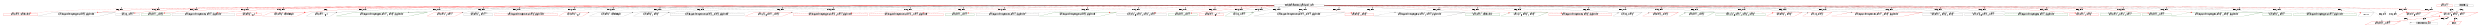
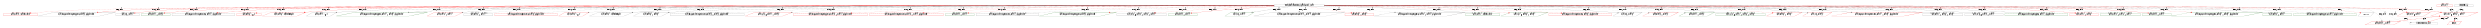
  digraph {
    node [color=red shape=house]
    edge [arrowhead=diamond color=gray40 style=solid]
    n1 [label="(Call,vx[1] = mat[2] + mat[4])" shape=parallelogram]
    n2 [color=gray40 label="(MethodReturn,void)"]
    n3 [label="(Call,mat[2] + mat[4])" shape=parallelogram]
    n4 [label="(Block,)" shape=parallelogram]
    n5 [color=gray40 label="(MethodParameterIn,SplashCoord *mat)"]
    n6 [label="(Call,vx[0] = mat[4])" shape=parallelogram]
    n7 [label="(Call,mat[0] / scaledWidth)"]
    n8 [color=gray40 label="(Call,imgCoordMungeUpperC(mat[5], glyphMode))" shape=parallelogram]
    n9 [color=gray40 label="(Call,0.5 - mat[4])"]
    n10 [color=darkgreen label="(Call,mat[1] + mat[5])"]
    n11 [color=gray40 label="(Call,imgCoordMungeLowerC(mat[4], glyphMode))"]
    n12 [label="(Call,mat[3] >= 0)"]
    n13 [label="(Call,mat[3] / scaledHeight)" shape=parallelogram]
    n14 [color=gray40 label="(Call,mat[1] >= 0)" shape=parallelogram]
    n15 [color=darkgreen label="(Call,imgCoordMungeUpperC(mat[1] + mat[5], glyphMode))" shape=parallelogram]
    n16 [label="(Call,mat[2] + mat[4])" shape=parallelogram]
    n17 [color=gray40 label="(Call,mat[2] + mat[4])"]
    n18 [label="(Call,imgCoordMungeLowerC(mat[5], glyphMode))"]
    n19 [label="(Call,mat[2] >= 0)" shape=parallelogram]
    n20 [color=gray40 label="(Call,mat[2] / scaledHeight)" shape=parallelogram]
    n21 [color=gray40 label="(Call,mat[3] + mat[5])" shape=parallelogram]
    n22 [color=gray40 label="(Call,imgCoordMungeLowerC(mat[3] + mat[5], glyphMode))"]
    n23 [label="(Call,vy[3] = mat[1] + mat[5])" shape=parallelogram]
    n24 [label="(Call,imgCoordMungeUpperC(mat[2] + mat[4], glyphMode))"]
    n25 [label="(Call,imgCoordMungeLowerC(mat[2] + mat[4], glyphMode))"]
    n26 [color=darkgreen label="(Call,mat[0] + mat[4])"]
    n27 [color=gray40 label="(Call,imgCoordMungeLowerC(mat[4], glyphMode))"]
    n28 [color=darkgreen label="(Call,imgCoordMungeUpperC(mat[5], glyphMode))" shape=parallelogram]
    n29 [color=gray40 label="(Call,vx[2] = mat[0] + mat[2] + mat[4])"]
    n30 [color=darkgreen label="(Call,mat[0] + mat[4])"]
-   n31 [label="(Call,mat[0] >= 0)"]
    n32 [color=darkgreen label="(Call,0.5 - mat[4])" shape=parallelogram]
    n33 [color=gray40 label="(Call,imgCoordMungeLowerC(mat[0] + mat[4], glyphMode))" shape=parallelogram]
    n34 [label="(Call,mat[3] + mat[5])"]
    n35 [color=gray40 label="(Call,imgCoordMungeUpperC(mat[0] + mat[4], glyphMode))" shape=parallelogram]
    n36 [color=darkgreen label="(Call,mat[1] / scaledWidth)"]
    n37 [color=darkgreen label="(Call,vy[1] = mat[3] + mat[5])" shape=parallelogram]
    n38 [label="(Call,imgCoordMungeLowerC(mat[5], glyphMode))"]
    n39 [color=gray40 label="(Call,0.5 - mat[5])" shape=parallelogram]
    n40 [label="(Call,mat[3] + mat[5])" shape=parallelogram]
    n41 [color=darkgreen label="(Call,mat[1] + mat[5])" shape=parallelogram]
    n42 [color=darkgreen label="(Call,vy[2] = mat[1] + mat[3] + mat[5])"]
    n43 [label="(Call,mat[3] + mat[5])" shape=parallelogram]
    n44 [label="(Call,0.5 - mat[5])" shape=parallelogram]
    n45 [label="(Call,imgCoordMungeLowerC(mat[1] + mat[5], glyphMode))" shape=parallelogram]
    n46 [color=gray40 label="(Call,mat[1] + mat[3] + mat[5])"]
    n47 [color=gray40 label="(Call,vx[3] = mat[0] + mat[4])"]
    n48 [color=darkgreen label="(Call,imgCoordMungeUpperC(mat[4], glyphMode))"]
    n49 [label="(Call,mat[1] + mat[5])"]
    n50 [color=darkgreen label="(Call,mat[0] + mat[2] + mat[4])"]
    n51 [color=darkgreen label="(Call,mat[0] + mat[4])"]
    n52 [color=darkgreen label="(Call,imgCoordMungeUpperC(mat[3] + mat[5], glyphMode))" shape=parallelogram]
    n53 [color=darkgreen label="(Call,mat[2] + mat[4])"]
    n54 [color=darkgreen label="(Call,imgCoordMungeUpperC(mat[4], glyphMode))"]
    1000100 [color=gray40 shape=parallelogram]
    n56 [label="(Call,vx[1])"]
    n57 [color=gray40 label="(Identifier,vy)"]
    n1 -> n2 [arrowhead=dot color=red label="DDG: vx[1]"]
    n1 -> n3 [arrowhead=dot label="CFG: " style=dotted]
    n1 -> n4 [arrowhead=dot color=red label="AST: " style=dashed]
    n3 -> n1 [arrowhead=dot color=red label="AST: "]
    n5 -> n1 [color=red label="DDG: mat"]
    n5 -> n2 [arrowhead=dot label="DDG: mat" style=dotted]
    n5 -> n3 [arrowhead=dot label="DDG: mat" style=dashed]
    n5 -> n6 [color=red label="DDG: mat" style=dotted]
    n5 -> n7 [arrowhead=dot color=red label="DDG: mat" style=dashed]
    n5 -> n8 [arrowhead=dot color=red label="DDG: mat"]
    n5 -> n9 [arrowhead=dot color=red label="DDG: mat"]
    n5 -> n10 [color=red label="DDG: mat"]
    n5 -> n11 [color=red label="DDG: mat"]
-   n5 -> n12 [color=red label="CFG: " style=dotted]
+   n5 -> n12 [color=red label="DDG: mat" style=dotted]
    n5 -> n13 [arrowhead=dot color=red label="DDG: mat"]
    n5 -> n14 [arrowhead=dot label="DDG: mat"]
    n5 -> n15 [arrowhead=dot label="DDG: mat"]
    n5 -> n16 [label="DDG: mat"]
    n5 -> n17 [arrowhead=dot label="DDG: mat" style=dashed]
    n5 -> n18 [label="DDG: mat" style=dashed]
    n5 -> n19 [arrowhead=dot label="DDG: mat" style=dashed]
    n5 -> n20 [arrowhead=dot label="DDG: mat"]
    n5 -> n21 [label="DDG: mat"]
    n5 -> n22 [label="DDG: mat" style=dashed]
    n5 -> n23 [arrowhead=dot label="DDG: mat" style=dashed]
    n5 -> n24 [arrowhead=dot color=red label="DDG: mat" style=dashed]
    n5 -> n25 [arrowhead=dot color=red label="DDG: mat" style=dashed]
    n5 -> n26 [color=red label="DDG: mat" style=dashed]
    n5 -> n27 [label="DDG: mat" style=dashed]
    n5 -> n28 [color=red label="DDG: mat" style=dotted]
    n5 -> n29 [color=red label="DDG: mat" style=dashed]
    n5 -> n30 [arrowhead=dot color=red label="DDG: mat"]
-   n5 -> n31 [arrowhead=dot label="DDG: mat"]
    n5 -> n32 [label="DDG: mat"]
    n5 -> n33 [label="DDG: mat" style=dotted]
    n5 -> n34 [color=red label="DDG: mat" style=dashed]
    n5 -> n35 [label="DDG: mat" style=dotted]
    n5 -> n36 [label="DDG: mat"]
    n5 -> n37 [arrowhead=dot color=red label="DDG: mat" style=dashed]
    n5 -> n38 [color=red label="DDG: mat" style=dashed]
    n5 -> n39 [arrowhead=dot label="DDG: mat"]
    n5 -> n40 [label="DDG: mat" style=dotted]
    n5 -> n41 [label="DDG: mat" style=dotted]
    n5 -> n42 [arrowhead=dot label="DDG: mat"]
    n5 -> n43 [arrowhead=dot color=red label="DDG: mat" style=dashed]
    n5 -> n44 [label="DDG: mat"]
    n5 -> n45 [label="DDG: mat"]
    n5 -> n46 [label="DDG: mat"]
    n5 -> n47 [arrowhead=dot label="DDG: mat"]
    n5 -> n48 [label="DDG: mat"]
    n5 -> n49 [color=red label="DDG: mat"]
    n5 -> n50 [label="DDG: mat" style=dashed]
    n5 -> n51 [arrowhead=dot color=red label="DDG: mat"]
    n5 -> n52 [color=red label="DDG: mat" style=dashed]
    n5 -> n53 [arrowhead=dot label="DDG: mat"]
    n5 -> n54 [arrowhead=dot label="DDG: mat" style=dashed]
    n5 -> 1000100 [color=red label="DDG: " style=dashed]
    n56 -> n1 [arrowhead=dot label="AST: "]
    n57 -> n1 [label="CFG: "]
  }
